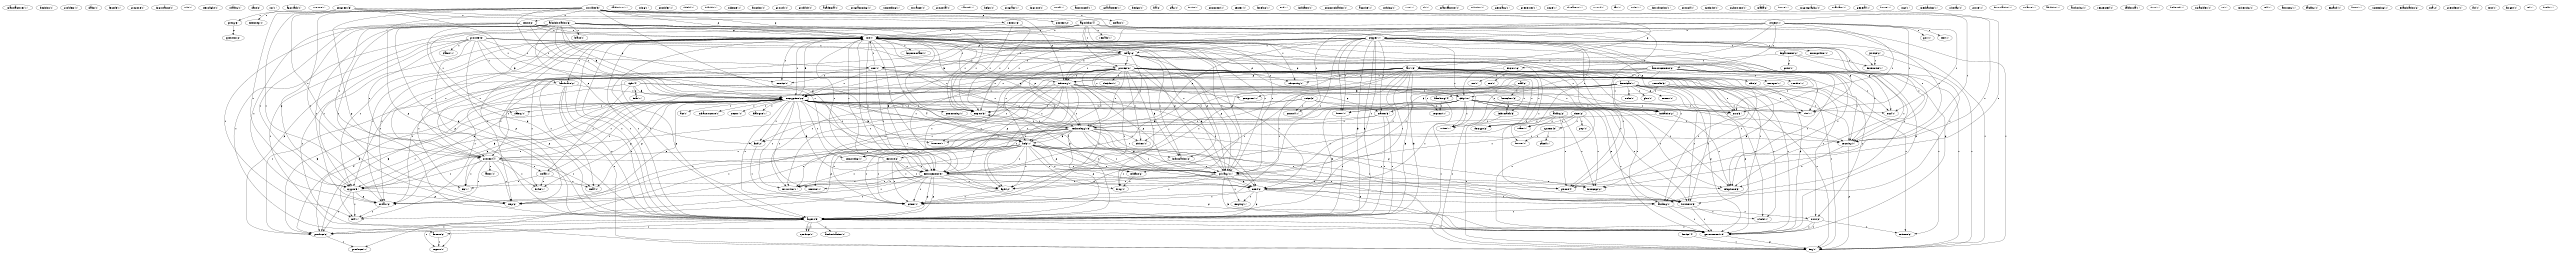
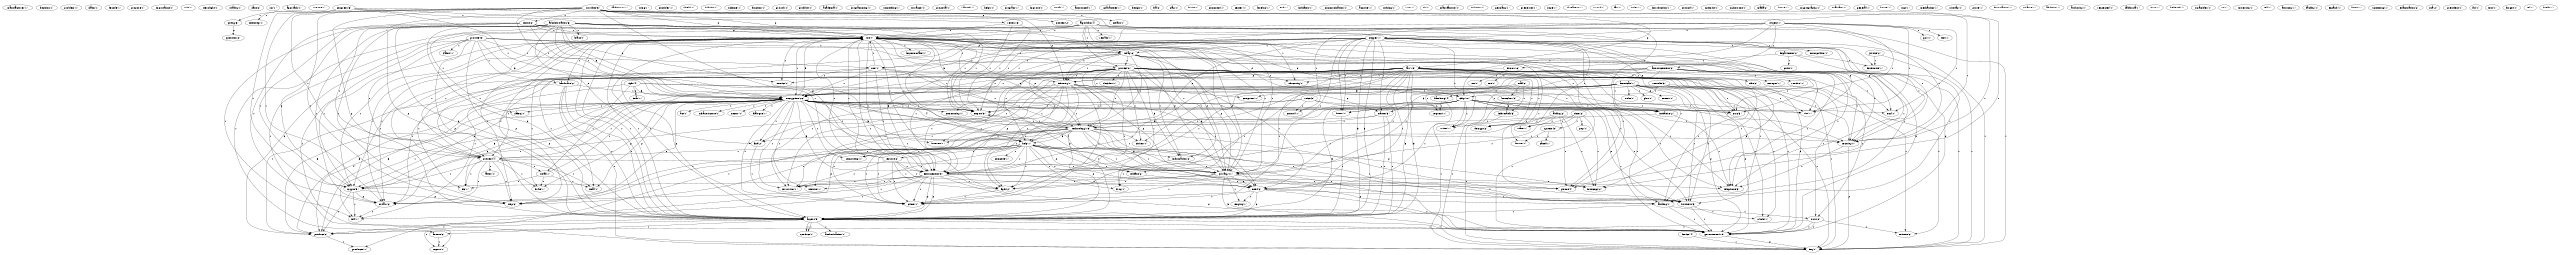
  digraph {
    n1 [label="manufacturer(1)"]
    n2 [label="decision(1)"]
    n3 [label="problem(1)"]
    n4 [label="claim(1)"]
    n5 [label="decode(1)"]
    n6 [label="propose(1)"]
    n7 [label="importance(1)"]
    n8 [label="role(1)"]
    n9 [label="sternlight(1)"]
    n10 [label="vitality(1)"]
    n11 [label="case(2)"]
    n12 [label="rm(1)"]
    n13 [label="approach(1)"]
    n14 [label="oversee(1)"]
    n15 [label="congress(3)"]
    n16 [label="intensify(1)"]
    n17 [label="policy(3)"]
    n18 [label="review(3)"]
    n19 [label="industry(7)"]
    n20 [label="encryption(26)"]
    n21 [label="initiative(2)"]
    n22 [label="question(2)"]
    n23 [label="use(7)"]
    n24 [label="export(3)"]
    n25 [label="help(1)"]
    n26 [label="enforcement(9)"]
    n27 [label="privacy(11)"]
    n28 [label="terrorism(1)"]
    n29 [label="fight(2)"]
    n30 [label="need(2)"]
    n31 [label="crime(1)"]
    n32 [label="security(7)"]
    n33 [label="telephone(3)"]
    n34 [label="find(2)"]
    n35 [label="interest(1)"]
    n36 [label="business(3)"]
    n37 [label="crypto(5)"]
    n38 [label="outlaw(2)"]
    n39 [label="step(2)"]
    n40 [label="ncsl(1)"]
    n41 [label="nist(1)"]
    n42 [label="csrc(3)"]
    n43 [label="community(1)"]
    n44 [label="tell(1)"]
    n45 [label="tension(1)"]
    n46 [label="government(15)"]
    n47 [label="product(6)"]
    n48 [label="technology(15)"]
    n49 [label="etc(1)"]
    n50 [label="bribe(1)"]
    n51 [label="steal(1)"]
    n52 [label="safety(1)"]
    n53 [label="act(1)"]
    n54 [label="infrastructure(1)"]
    n55 [label="sector(1)"]
    n56 [label="computing(1)"]
    n57 [label="dialogue(1)"]
    n58 [label="writes(1)"]
    n59 [label="prevent(4)"]
    n60 [label="release(2)"]
    n61 [label="phone(4)"]
    n62 [label="information(2)"]
    n63 [label="access(5)"]
    n64 [label="chip(10)"]
    n65 [label="today(6)"]
    n66 [label="protect(8)"]
    n67 [label="hardware(2)"]
    n68 [label="restrict(1)"]
    n69 [label="accommodate(1)"]
    n70 [label="ensure(2)"]
+   n71 [label="compete(1)"]
    n72 [label="drug(1)"]
    n73 [label="intercept(2)"]
    n74 [label="employ(1)"]
    n75 [label="abiding(1)"]
    n76 [label="key(1)"]
    n77 [label="whole(1)"]
    n78 [label="produces(1)"]
    n79 [label="citizen(1)"]
    n80 [label="vladimirov(1)"]
    n81 [label="bring(1)"]
    n82 [label="consider(1)"]
    n83 [label="shield(1)"]
    n84 [label="law(13)"]
    n85 [label="hide(2)"]
    n86 [label="snooper(1)"]
    n87 [label="resolve(1)"]
    n88 [label="decrypt(2)"]
    n89 [label="trust(2)"]
    n90 [label="misuse(2)"]
    n91 [label="break(1)"]
    n92 [label="latter(1)"]
    n93 [label="assess(2)"]
    n94 [label="report(1)"]
    n95 [label="authorization(1)"]
    n96 [label="conduct(1)"]
    n97 [label="bullshit(1)"]
    n98 [label="provides(5)"]
    n99 [label="content(2)"]
    n100 [label="sense(2)"]
    n101 [label="means(1)"]
    n102 [label="doesn(1)"]
    n103 [label="one(1)"]
    n104 [label="obscurity(1)"]
    n105 [label="computer(1)"]
    n106 [label="decides(1)"]
    n107 [label="scheme(1)"]
    n108 [label="function(1)"]
    n109 [label="subject(1)"]
    n110 [label="gov(1)"]
    n111 [label="clipper(7)"]
    n112 [label="text(1)"]
    n113 [label="announcement(2)"]
    n114 [label="control(1)"]
    n115 [label="matter(3)"]
    n116 [label="monopolism(1)"]
    n117 [label="growth(1)"]
    n118 [label="department(2)"]
    n119 [label="escrow(6)"]
    n120 [label="point(1)"]
    n121 [label="determine(1)"]
    n122 [label="run(1)"]
    n123 [label="see(1)"]
    n124 [label="prohibit(1)"]
    n125 [label="academia(1)"]
    n126 [label="programming(1)"]
    n127 [label="something(1)"]
    n128 [label="torrance(1)"]
    n129 [label="proposal(1)"]
    n130 [label="wanted(1)"]
    n131 [label="right(4)"]
    n132 [label="bear(1)"]
    n133 [label="helps(1)"]
    n134 [label="program(1)"]
    n135 [label="improve(1)"]
    n136 [label="ability(2)"]
    n137 [label="state(1)"]
    n138 [label="mail(2)"]
    n139 [label="hamburg(4)"]
    n140 [label="bontchev(3)"]
    n141 [label="informatik(3)"]
    n142 [label="request(1)"]
    n143 [label="smell(1)"]
    n144 [label="announced(1)"]
    n145 [label="guarantees(1)"]
    n146 [label="design(1)"]
    n147 [label="bla(2)"]
    n148 [label="play(1)"]
    n149 [label="algorithm(4)"]
    n150 [label="remain(1)"]
    n151 [label="assure(1)"]
    n152 [label="invite(1)"]
    n153 [label="comment(1)"]
    n154 [label="center(1)"]
    n155 [label="develop(1)"]
    n156 [label="provide(5)"]
    n157 [label="claims(1)"]
    n158 [label="end(1)"]
    n159 [label="indicates(1)"]
    n160 [label="communication(1)"]
    n161 [label="acquire(1)"]
    n162 [label="nothing(1)"]
    n163 [label="won(1)"]
    n164 [label="ok(1)"]
    n165 [label="manufacture(1)"]
    n166 [label="solution(1)"]
    n167 [label="germany(1)"]
    n168 [label="preserves(1)"]
    n169 [label="voice(3)"]
    n170 [label="nope(1)"]
    n171 [label="threatens(1)"]
    n172 [label="sword(1)"]
    n173 [label="fax(1)"]
    n174 [label="order(1)"]
    n175 [label="administration(6)"]
    n176 [label="leave(1)"]
    n177 [label="device(4)"]
    n178 [label="introduction(1)"]
    n179 [label="council(1)"]
    n180 [label="time(2)"]
    n181 [label="pop(1)"]
    n182 [label="system(3)"]
    n183 [label="panel(1)"]
    n184 [label="optimist(1)"]
    n185 [label="mykotronx(1)"]
    n186 [label="mafia(2)"]
    n187 [label="future(1)"]
    n188 [label="american(1)"]
    n189 [label="looks(1)"]
    n190 [label="plot(1)"]
    n191 [label="seems(1)"]
    n192 [label="cryptography(1)"]
    n193 [label="evaluate(1)"]
    n194 [label="general(1)"]
    n195 [label="house(1)"]
    n196 [label="vogt(1)"]
    n197 [label="mechanism(1)"]
    n198 [label="wiretap(1)"]
    n199 [label="prove(1)"]
    n200 [label="formulation(1)"]
    n201 [label="vesselin(3)"]
    n202 [label="strasse(1)"]
    n203 [label="addition(1)"]
    n204 [label="authority(1)"]
    n205 [label="respected(1)"]
    n206 [label="california(1)"]
    n207 [label="justice(2)"]
    n208 [label="virus(1)"]
    n209 [label="believed(1)"]
    n210 [label="scrambles(1)"]
    n211 [label="re(1)"]
    n212 [label="university(1)"]
    n213 [label="sell(1)"]
    n214 [label="attorney(1)"]
    n215 [label="facility(1)"]
    n216 [label="expand(1)"]
    n217 [label="listen(1)"]
    n218 [label="screening(1)"]
    n219 [label="examination(2)"]
    n220 [label="nsa(2)"]
    n221 [label="president(1)"]
    n222 [label="fbi(1)"]
    n223 [label="test(1)"]
    n224 [label="forget(1)"]
    n225 [label="tel(1)"]
    n226 [label="koelln(1)"]
    n15 -> n16 [label=1]
    n15 -> n17 [label=1]
    n15 -> n18 [label=1]
    n15 -> n19 [label=2]
    n15 -> n20 [label=1]
    n15 -> n21 [label=1]
    n17 -> n22 [label=2]
    n18 -> n23 [label=1]
    n18 -> n24 [label=1]
    n18 -> n24 [label=1]
    n19 -> n20 [label=1]
    n19 -> n21 [label=1]
    n19 -> n25 [label=1]
    n19 -> n26 [label=2]
    n19 -> n27 [label=2]
    n19 -> n28 [label=1]
    n19 -> n29 [label=1]
    n19 -> n30 [label=1]
    n19 -> n31 [label=1]
    n19 -> n32 [label=1]
    n19 -> n33 [label=1]
    n19 -> n34 [label=1]
    n19 -> n35 [label=1]
    n20 -> n23 [label=5]
    n20 -> n24 [label=1]
    n20 -> n24 [label=1]
    n20 -> n25 [label=3]
    n20 -> n26 [label=3]
    n20 -> n27 [label=4]
    n20 -> n28 [label=1]
    n20 -> n29 [label=1]
    n20 -> n30 [label=1]
    n20 -> n31 [label=1]
    n20 -> n34 [label=1]
    n20 -> n35 [label=1]
    n20 -> n36 [label=2]
    n20 -> n37 [label=3]
    n20 -> n38 [label=3]
    n20 -> n39 [label=2]
    n20 -> n40 [label=1]
    n20 -> n41 [label=1]
    n20 -> n42 [label=1]
    n20 -> n43 [label=1]
    n20 -> n44 [label=1]
    n20 -> n45 [label=1]
    n20 -> n46 [label=1]
    n20 -> n47 [label=4]
    n20 -> n48 [label=4]
    n20 -> n49 [label=2]
    n20 -> n50 [label=2]
    n20 -> n51 [label=2]
    n20 -> n52 [label=1]
    n20 -> n53 [label=1]
    n20 -> n54 [label=1]
    n20 -> n55 [label=1]
    n20 -> n56 [label=1]
    n20 -> n57 [label=1]
    n21 -> n33 [label=1]
    n21 -> n58 [label=1]
    n23 -> n19 [label=1]
    n23 -> n20 [label=1]
    n23 -> n25 [label=1]
    n23 -> n25 [label=1]
    n23 -> n26 [label=1]
    n23 -> n26 [label=1]
    n23 -> n27 [label=2]
    n23 -> n27 [label=2]
    n23 -> n37 [label=1]
    n23 -> n37 [label=1]
    n23 -> n38 [label=1]
    n23 -> n38 [label=1]
    n23 -> n39 [label=1]
    n23 -> n39 [label=1]
    n23 -> n46 [label=2]
    n23 -> n46 [label=2]
    n23 -> n48 [label=2]
    n23 -> n48 [label=2]
    n23 -> n59 [label=1]
    n23 -> n60 [label=1]
    n23 -> n61 [label=1]
    n23 -> n62 [label=1]
    n23 -> n63 [label=1]
    n23 -> n63 [label=1]
    n23 -> n63 [label=1]
    n23 -> n63 [label=1]
    n23 -> n64 [label=2]
    n23 -> n64 [label=2]
    n23 -> n65 [label=2]
    n23 -> n66 [label=1]
    n23 -> n67 [label=1]
    n23 -> n68 [label=1]
    n23 -> n69 [label=1]
    n24 -> n23 [label=1]
    n24 -> n37 [label=1]
    n24 -> n48 [label=1]
    n25 -> n26 [label=1]
    n25 -> n27 [label=1]
    n25 -> n28 [label=1]
    n25 -> n29 [label=1]
    n25 -> n30 [label=1]
    n25 -> n31 [label=1]
    n25 -> n31 [label=1]
    n25 -> n36 [label=1]
    n25 -> n36 [label=1]
    n25 -> n56 [label=1]
    n25 -> n59 [label=1]
    n25 -> n60 [label=2]
    n25 -> n61 [label=1]
    n25 -> n62 [label=2]
    n25 -> n70 [label=1]
+   n25 -> n71 [label=1]
    n25 -> n72 [label=1]
    n26 -> n28 [label=1]
    n26 -> n29 [label=1]
    n26 -> n30 [label=1]
    n26 -> n31 [label=1]
    n26 -> n37 [label=1]
    n26 -> n38 [label=1]
    n26 -> n44 [label=1]
    n26 -> n45 [label=1]
    n26 -> n46 [label=2]
    n26 -> n63 [label=2]
    n26 -> n63 [label=2]
    n26 -> n73 [label=1]
    n27 -> n25 [label=1]
    n27 -> n28 [label=1]
    n27 -> n29 [label=1]
    n27 -> n30 [label=2]
    n27 -> n31 [label=1]
    n27 -> n33 [label=1]
    n27 -> n36 [label=1]
    n27 -> n46 [label=3]
    n27 -> n74 [label=1]
    n29 -> n31 [label=1]
    n30 -> n31 [label=1]
    n30 -> n36 [label=1]
    n30 -> n46 [label=1]
    n30 -> n63 [label=2]
    n30 -> n74 [label=1]
    n30 -> n75 [label=2]
    n32 -> n33 [label=1]
    n32 -> n76 [label=2]
    n34 -> n31 [label=1]
    n36 -> n46 [label=1]
    n36 -> n77 [label=1]
    n37 -> n38 [label=2]
    n37 -> n39 [label=2]
    n37 -> n44 [label=1]
    n37 -> n47 [label=1]
    n38 -> n44 [label=1]
    n46 -> n76 [label=2]
    n47 -> n78 [label=1]
    n48 -> n24 [label=1]
    n48 -> n25 [label=3]
    n48 -> n30 [label=1]
    n48 -> n31 [label=1]
    n48 -> n32 [label=1]
    n48 -> n34 [label=1]
    n48 -> n35 [label=1]
    n48 -> n36 [label=1]
    n48 -> n38 [label=1]
    n48 -> n39 [label=1]
    n48 -> n46 [label=1]
    n48 -> n56 [label=1]
    n48 -> n63 [label=2]
    n48 -> n73 [label=2]
    n48 -> n75 [label=1]
    n48 -> n79 [label=1]
    n59 -> n20 [label=1]
    n59 -> n23 [label=1]
    n59 -> n37 [label=1]
    n59 -> n38 [label=1]
    n59 -> n39 [label=1]
    n59 -> n49 [label=1]
    n59 -> n50 [label=1]
    n59 -> n51 [label=1]
    n59 -> n60 [label=1]
    n59 -> n91 [label=1]
    n59 -> n92 [label=1]
-   n60 -> n72 [label=1]
+   n60 -> n61 [label=1]
    n61 -> n23 [label=1]
    n62 -> n27 [label=1]
    n62 -> n72 [label=1]
    n63 -> n46 [label=1]
    n63 -> n46 [label=1]
    n63 -> n47 [label=1]
    n63 -> n93 [label=1]
    n63 -> n94 [label=1]
    n63 -> n95 [label=1]
    n63 -> n96 [label=1]
    n63 -> n96 [label=1]
    n64 -> n21 [label=1]
    n64 -> n30 [label=1]
    n64 -> n32 [label=1]
    n64 -> n33 [label=1]
    n64 -> n39 [label=1]
    n64 -> n41 [label=1]
    n64 -> n42 [label=1]
    n64 -> n58 [label=1]
    n64 -> n63 [label=3]
    n64 -> n75 [label=1]
    n64 -> n78 [label=1]
    n64 -> n102 [label=1]
    n64 -> n102 [label=1]
    n65 -> n19 [label=1]
    n65 -> n21 [label=1]
    n65 -> n25 [label=1]
    n65 -> n26 [label=1]
    n65 -> n27 [label=2]
    n65 -> n32 [label=1]
    n65 -> n33 [label=1]
    n65 -> n48 [label=1]
    n65 -> n61 [label=1]
    n65 -> n62 [label=1]
    n65 -> n66 [label=1]
    n65 -> n103 [label=1]
    n66 -> n19 [label=1]
    n66 -> n20 [label=1]
    n66 -> n25 [label=1]
    n66 -> n26 [label=1]
    n66 -> n27 [label=6]
    n66 -> n28 [label=1]
    n66 -> n29 [label=1]
    n66 -> n30 [label=1]
    n66 -> n31 [label=1]
    n66 -> n32 [label=1]
    n66 -> n36 [label=1]
    n66 -> n46 [label=1]
    n66 -> n48 [label=1]
    n66 -> n49 [label=1]
    n66 -> n50 [label=1]
    n66 -> n51 [label=1]
    n66 -> n62 [label=3]
    n66 -> n72 [label=1]
    n66 -> n75 [label=1]
    n66 -> n76 [label=1]
    n66 -> n79 [label=1]
    n66 -> n88 [label=1]
    n66 -> n90 [label=1]
    n66 -> n104 [label=1]
    n66 -> n105 [label=1]
    n66 -> n106 [label=1]
    n67 -> n20 [label=1]
    n67 -> n47 [label=1]
    n67 -> n63 [label=1]
    n67 -> n63 [label=1]
    n67 -> n76 [label=1]
    n70 -> n23 [label=1]
    n70 -> n23 [label=1]
    n70 -> n26 [label=1]
    n70 -> n28 [label=1]
    n70 -> n29 [label=1]
    n70 -> n30 [label=1]
    n70 -> n31 [label=1]
    n75 -> n46 [label=1]
    n75 -> n63 [label=1]
    n75 -> n89 [label=1]
    n84 -> n19 [label=2]
    n84 -> n20 [label=1]
    n84 -> n26 [label=9]
    n84 -> n27 [label=1]
    n84 -> n28 [label=1]
    n84 -> n29 [label=1]
    n84 -> n30 [label=1]
    n84 -> n31 [label=1]
    n84 -> n37 [label=1]
    n84 -> n38 [label=1]
+   n84 -> n43 [label=1]
    n84 -> n44 [label=1]
    n84 -> n45 [label=1]
    n84 -> n46 [label=3]
    n84 -> n59 [label=1]
    n84 -> n61 [label=1]
    n84 -> n63 [label=3]
    n84 -> n63 [label=3]
    n84 -> n73 [label=1]
    n84 -> n75 [label=3]
    n84 -> n79 [label=1]
    n84 -> n85 [label=1]
    n84 -> n86 [label=1]
    n84 -> n87 [label=1]
    n84 -> n88 [label=1]
    n84 -> n89 [label=1]
    n84 -> n89 [label=1]
    n84 -> n90 [label=1]
    n89 -> n46 [label=1]
    n89 -> n46 [label=1]
    n89 -> n47 [label=1]
    n89 -> n90 [label=1]
    n91 -> n20 [label=1]
    n91 -> n49 [label=1]
    n91 -> n50 [label=1]
    n91 -> n51 [label=1]
    n93 -> n94 [label=1]
    n98 -> n20 [label=1]
    n98 -> n23 [label=2]
    n98 -> n23 [label=2]
    n98 -> n26 [label=2]
    n98 -> n32 [label=1]
    n98 -> n37 [label=1]
    n98 -> n38 [label=1]
    n98 -> n39 [label=1]
    n98 -> n59 [label=1]
    n98 -> n61 [label=1]
    n98 -> n63 [label=2]
    n98 -> n63 [label=2]
    n98 -> n73 [label=1]
    n98 -> n84 [label=2]
    n98 -> n99 [label=2]
    n98 -> n100 [label=1]
    n98 -> n101 [label=1]
    n100 -> n20 [label=1]
    n100 -> n23 [label=1]
    n100 -> n23 [label=1]
    n100 -> n27 [label=1]
    n100 -> n32 [label=1]
    n100 -> n37 [label=1]
    n100 -> n38 [label=1]
    n100 -> n39 [label=1]
    n100 -> n59 [label=1]
    n102 -> n63 [label=1]
    n103 -> n20 [label=1]
    n103 -> n23 [label=1]
    n103 -> n26 [label=1]
    n103 -> n48 [label=1]
    n103 -> n63 [label=2]
    n103 -> n63 [label=2]
    n103 -> n68 [label=1]
    n109 -> n24 [label=1]
    n109 -> n24 [label=1]
    n109 -> n40 [label=1]
    n109 -> n41 [label=1]
    n109 -> n42 [label=1]
    n109 -> n64 [label=1]
    n109 -> n110 [label=1]
    n109 -> n111 [label=1]
    n109 -> n112 [label=1]
    n109 -> n113 [label=1]
    n109 -> n114 [label=1]
    n111 -> n19 [label=1]
    n111 -> n20 [label=3]
    n111 -> n21 [label=1]
    n111 -> n26 [label=3]
    n111 -> n27 [label=1]
-   n111 -> n30 [label=1]
    n111 -> n32 [label=1]
    n111 -> n33 [label=1]
    n111 -> n40 [label=2]
    n111 -> n41 [label=2]
    n111 -> n42 [label=2]
    n111 -> n48 [label=2]
    n111 -> n58 [label=1]
    n111 -> n59 [label=1]
    n111 -> n63 [label=3]
    n111 -> n63 [label=3]
    n111 -> n65 [label=1]
    n111 -> n75 [label=1]
    n111 -> n102 [label=1]
    n111 -> n102 [label=1]
    n111 -> n103 [label=1]
    n111 -> n115 [label=1]
    n111 -> n116 [label=1]
    n113 -> n19 [label=1]
    n113 -> n20 [label=1]
    n113 -> n21 [label=1]
    n113 -> n26 [label=1]
    n113 -> n27 [label=1]
    n113 -> n32 [label=1]
    n113 -> n33 [label=1]
    n113 -> n40 [label=1]
    n113 -> n41 [label=1]
    n113 -> n42 [label=1]
    n113 -> n58 [label=1]
    n115 -> n47 [label=2]
    n115 -> n48 [label=1]
    n115 -> n63 [label=1]
    n115 -> n63 [label=1]
    n118 -> n76 [label=1]
    n118 -> n119 [label=1]
    n118 -> n120 [label=1]
    n118 -> n121 [label=1]
    n119 -> n104 [label=1]
    n119 -> n122 [label=1]
    n119 -> n123 [label=1]
    n131 -> n20 [label=3]
    n131 -> n27 [label=1]
    n131 -> n47 [label=3]
    n131 -> n91 [label=1]
    n131 -> n115 [label=2]
    n131 -> n132 [label=2]
    n136 -> n26 [label=1]
    n136 -> n61 [label=1]
    n136 -> n73 [label=1]
    n136 -> n88 [label=1]
    n136 -> n137 [label=1]
    n138 -> n105 [label=1]
    n138 -> n139 [label=1]
    n138 -> n140 [label=1]
    n138 -> n141 [label=1]
    n139 -> n76 [label=1]
    n139 -> n142 [label=1]
    n140 -> n42 [label=1]
    n140 -> n76 [label=1]
    n140 -> n141 [label=2]
    n141 -> n76 [label=1]
    n149 -> n23 [label=1]
    n149 -> n23 [label=1]
    n149 -> n32 [label=1]
    n149 -> n65 [label=1]
    n149 -> n66 [label=1]
    n149 -> n76 [label=1]
    n149 -> n93 [label=1]
    n149 -> n94 [label=1]
    n149 -> n104 [label=1]
    n149 -> n150 [label=1]
    n149 -> n151 [label=1]
    n156 -> n20 [label=3]
    n156 -> n27 [label=2]
    n156 -> n47 [label=2]
    n156 -> n59 [label=1]
    n156 -> n63 [label=2]
    n156 -> n63 [label=2]
    n156 -> n65 [label=1]
    n156 -> n67 [label=1]
    n156 -> n75 [label=1]
    n156 -> n76 [label=1]
    n156 -> n103 [label=1]
    n156 -> n157 [label=1]
    n169 -> n24 [label=1]
    n169 -> n24 [label=1]
    n169 -> n36 [label=1]
    n169 -> n46 [label=1]
    n169 -> n114 [label=1]
    n175 -> n20 [label=3]
    n175 -> n23 [label=2]
    n175 -> n24 [label=1]
    n175 -> n24 [label=1]
    n175 -> n26 [label=1]
    n175 -> n27 [label=1]
    n175 -> n34 [label=2]
    n175 -> n37 [label=2]
    n175 -> n38 [label=1]
    n175 -> n44 [label=1]
    n175 -> n52 [label=1]
    n175 -> n63 [label=2]
    n175 -> n63 [label=2]
    n175 -> n68 [label=2]
    n175 -> n76 [label=1]
    n175 -> n121 [label=1]
    n175 -> n176 [label=1]
    n177 -> n76 [label=1]
    n180 -> n26 [label=1]
    n180 -> n48 [label=1]
    n180 -> n73 [label=1]
    n180 -> n137 [label=1]
    n180 -> n181 [label=1]
    n180 -> n182 [label=1]
    n182 -> n151 [label=1]
    n182 -> n183 [label=1]
    n188 -> n20 [label=3]
    n188 -> n29 [label=1]
    n188 -> n36 [label=1]
    n188 -> n36 [label=1]
    n188 -> n37 [label=2]
    n188 -> n46 [label=2]
    n188 -> n46 [label=2]
    n188 -> n47 [label=3]
    n188 -> n47 [label=3]
    n188 -> n77 [label=1]
    n188 -> n77 [label=1]
    n188 -> n115 [label=3]
    n188 -> n189 [label=1]
    n188 -> n190 [label=1]
    n188 -> n191 [label=2]
    n201 -> n41 [label=1]
    n201 -> n42 [label=1]
    n201 -> n64 [label=1]
    n201 -> n76 [label=1]
    n201 -> n142 [label=1]
    n207 -> n76 [label=1]
    n207 -> n121 [label=1]
  }
